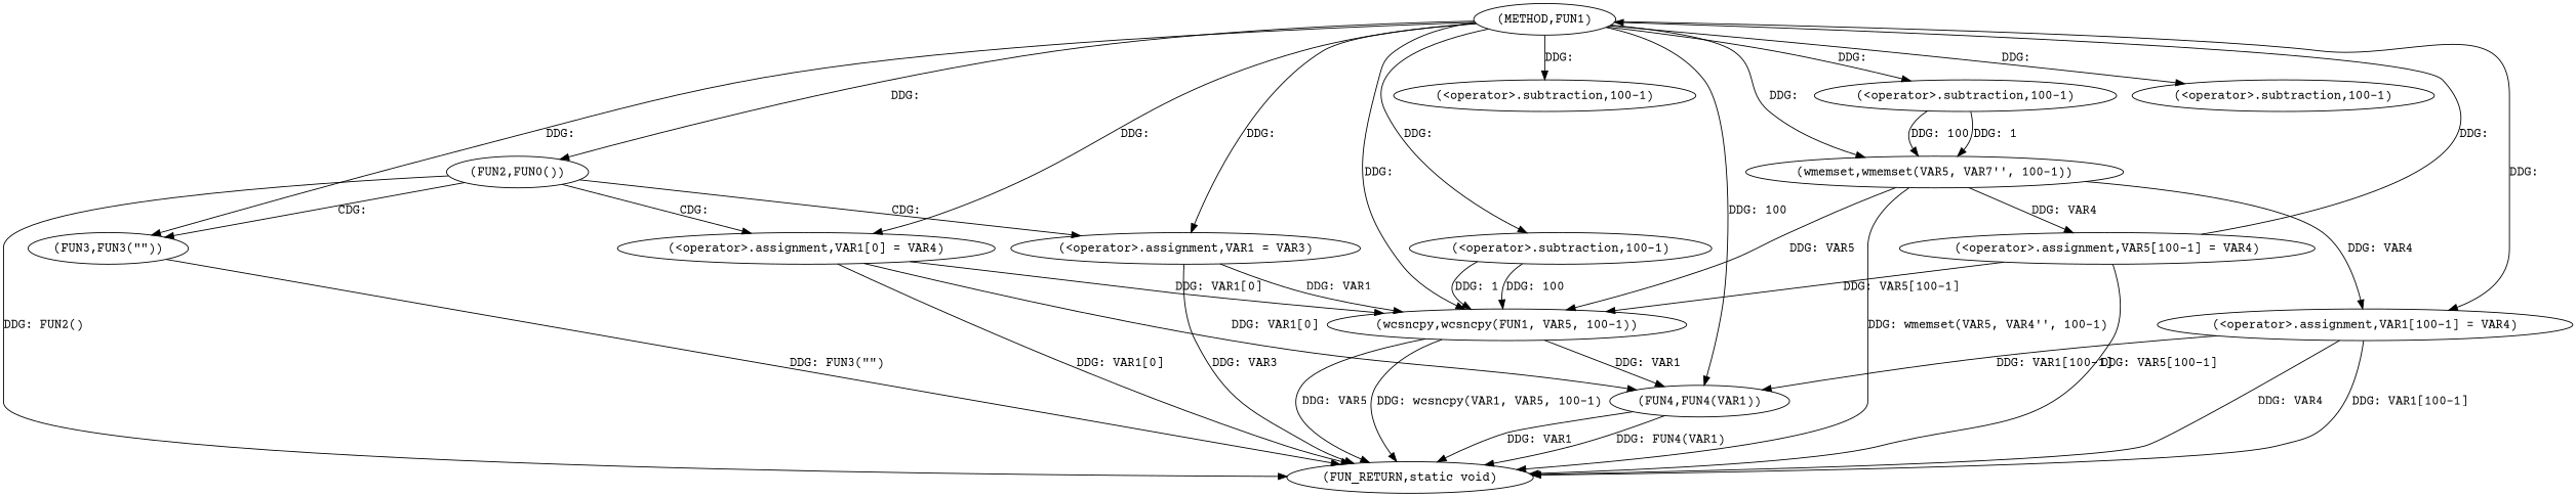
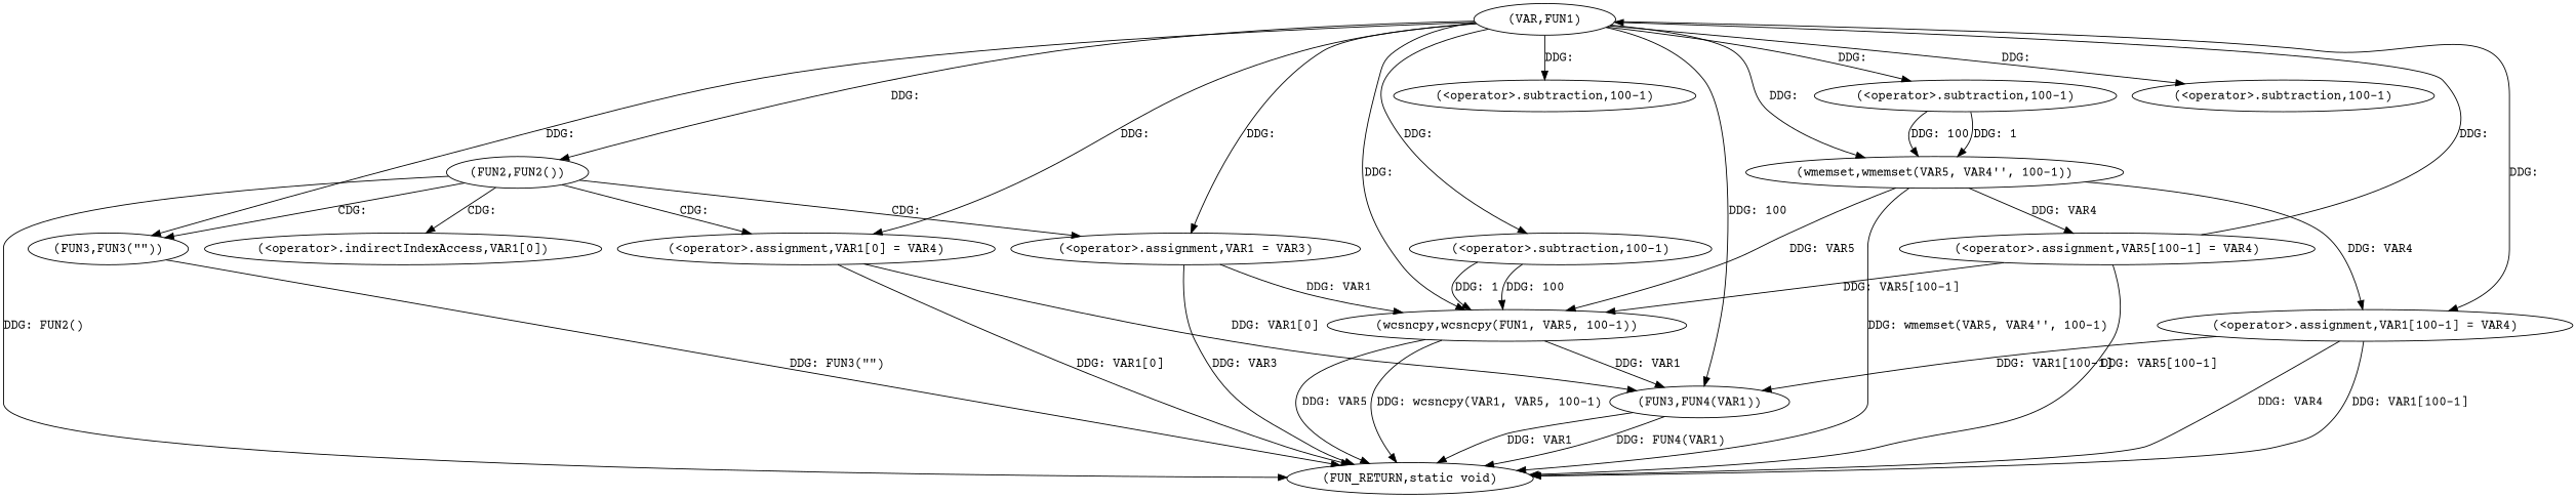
  digraph {
    fontname="Courier Prime"
    node [fontname="Courier Prime"]
    edge [fontname="Courier Prime"]
-   n1 [label="(METHOD,FUN1)"]
-   n2 [label="(FUN2,FUN0())"]
+   n1 [label="(VAR,FUN1)"]
+   n2 [label="(FUN2,FUN2())"]
    n3 [label="(FUN3,FUN3(\"\"))"]
    n4 [label="(<operator>.assignment,VAR1 = VAR3)"]
    n5 [label="(<operator>.assignment,VAR1[0] = VAR4)"]
-   n6 [label="(wmemset,wmemset(VAR5, VAR7'', 100-1))"]
+   n6 [label="(wmemset,wmemset(VAR5, VAR4'', 100-1))"]
    n7 [label="(<operator>.subtraction,100-1)"]
    n8 [label="(<operator>.subtraction,100-1)"]
    n9 [label="(wcsncpy,wcsncpy(FUN1, VAR5, 100-1))"]
    n10 [label="(<operator>.subtraction,100-1)"]
    n11 [label="(<operator>.assignment,VAR1[100-1] = VAR4)"]
    n12 [label="(<operator>.subtraction,100-1)"]
-   n13 [label="(FUN4,FUN4(VAR1))"]
+   n13 [label="(FUN3,FUN4(VAR1))"]
    n14 [label="(FUN_RETURN,static void)"]
+   n15 [label="(<operator>.indirectIndexAccess,VAR1[0])"]
    n16 [label="(<operator>.assignment,VAR5[100-1] = VAR4)"]
    n1 -> n2 [label="DDG: "]
    n1 -> n3 [label="DDG: "]
    n1 -> n4 [label="DDG: "]
    n1 -> n5 [label="DDG: "]
    n1 -> n6 [label="DDG: "]
    n1 -> n7 [label="DDG: "]
    n1 -> n8 [label="DDG: "]
    n1 -> n9 [label="DDG: "]
    n1 -> n10 [label="DDG: "]
    n1 -> n11 [label="DDG: "]
    n1 -> n12 [label="DDG: "]
    n1 -> n13 [label="DDG: 100"]
    n2 -> n3 [label="CDG: "]
    n2 -> n4 [label="CDG: "]
    n2 -> n5 [label="CDG: "]
    n2 -> n14 [label="DDG: FUN2()"]
+   n2 -> n15 [label="CDG: "]
    n3 -> n14 [label="DDG: FUN3(\"\")"]
    n4 -> n9 [label="DDG: VAR1"]
    n4 -> n14 [label="DDG: VAR3"]
-   n5 -> n9 [label="DDG: VAR1[0]"]
    n5 -> n13 [label="DDG: VAR1[0]"]
    n5 -> n14 [label="DDG: VAR1[0]"]
    n6 -> n9 [label="DDG: VAR5"]
    n6 -> n11 [label="DDG: VAR4"]
    n6 -> n14 [label="DDG: wmemset(VAR5, VAR4'', 100-1)"]
    n6 -> n16 [label="DDG: VAR4"]
    n7 -> n6 [label="DDG: 100"]
    n7 -> n6 [label="DDG: 1"]
    n9 -> n13 [label="DDG: VAR1"]
    n9 -> n14 [label="DDG: wcsncpy(VAR1, VAR5, 100-1)"]
    n9 -> n14 [label="DDG: VAR5"]
    n10 -> n9 [label="DDG: 100"]
    n10 -> n9 [label="DDG: 1"]
    n11 -> n13 [label="DDG: VAR1[100-1]"]
    n11 -> n14 [label="DDG: VAR1[100-1]"]
    n11 -> n14 [label="DDG: VAR4"]
    n13 -> n14 [label="DDG: VAR1"]
    n13 -> n14 [label="DDG: FUN4(VAR1)"]
    n16 -> n1 [label="DDG: "]
    n16 -> n9 [label="DDG: VAR5[100-1]"]
    n16 -> n14 [label="DDG: VAR5[100-1]"]
  }
